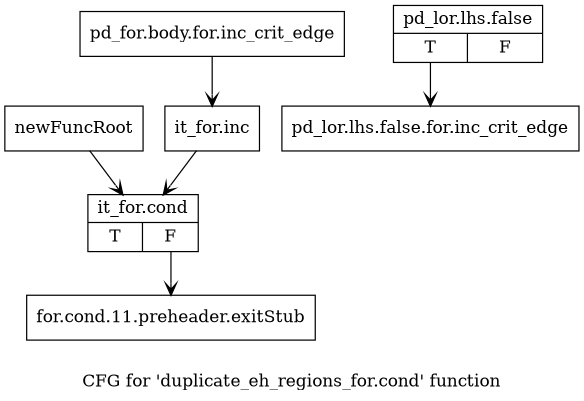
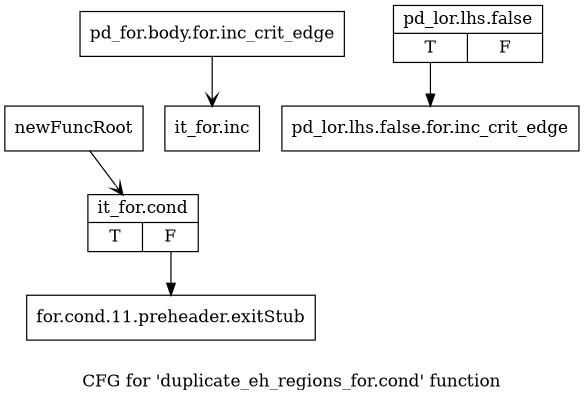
  digraph {
    label="CFG for 'duplicate_eh_regions_for.cond' function"
    node [shape=record]
    edge [arrowhead=vee]
    n1 [label="{newFuncRoot}"]
    n2 [label="{it_for.cond|{<s0>T|<s1>F}}"]
    n3 [label="{for.cond.11.preheader.exitStub}"]
    n4 [label="{pd_lor.lhs.false|{<s0>T|<s1>F}}"]
    n5 [label="{pd_lor.lhs.false.for.inc_crit_edge}"]
    n6 [label="{pd_for.body.for.inc_crit_edge}"]
    n7 [label="{it_for.inc}"]
    n1 -> n2
-   n2 -> n3 [tailport=s1]
-   n4 -> n5 [tailport=s0]
+   n2 -> n3 [arrowhead=normal tailport=s1]
+   n4 -> n5 [arrowhead=normal tailport=s0]
    n6 -> n7
-   n7 -> n2
  }
